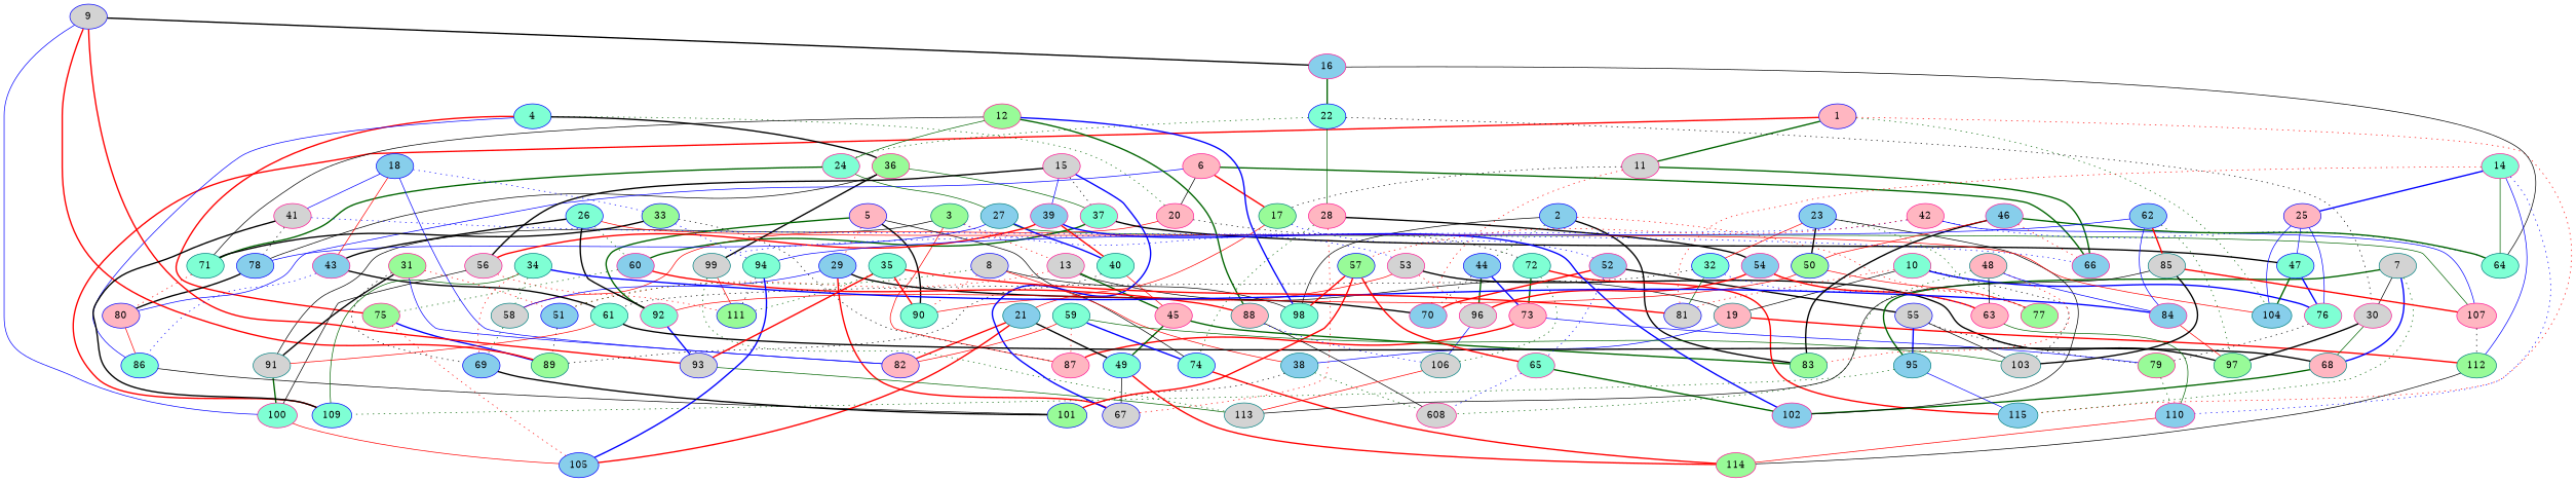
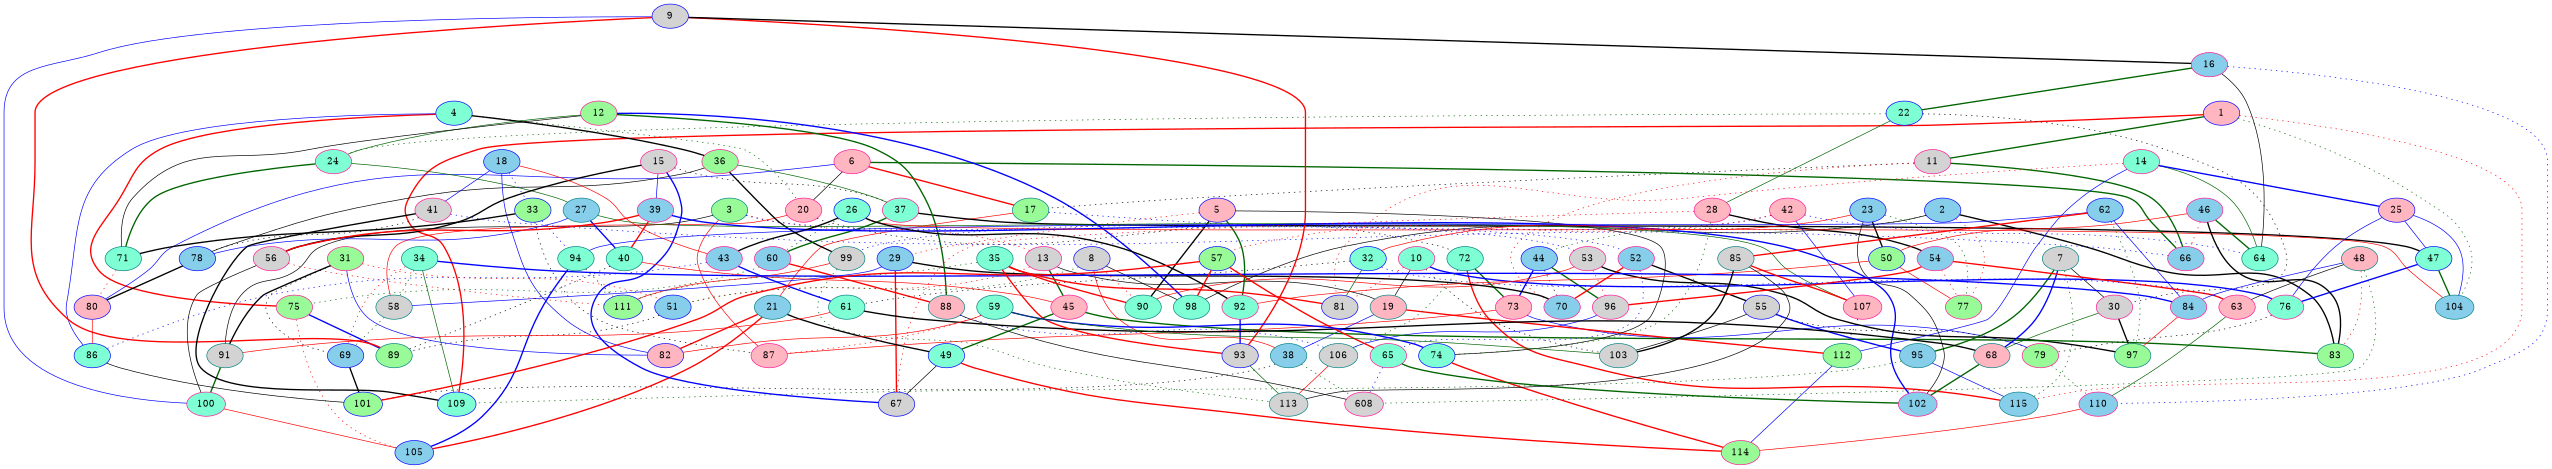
  graph {
    node [color=deeppink fillcolor=skyblue style=filled]
    edge [color=red style=bold]
    1 [color=blue fillcolor=lightpink]
    11 [fillcolor=lightgrey]
    104 [color=teal]
    109 [color=blue fillcolor=aquamarine]
    115 [color=teal]
    17 [color=teal fillcolor=palegreen]
    66
    70
    2 [color=blue]
    44 [color=blue]
    77 [fillcolor=palegreen]
    83 [color=teal fillcolor=palegreen]
    98 [color=teal fillcolor=aquamarine]
    73 [fillcolor=lightpink]
    96 [fillcolor=lightgrey]
    3 [color=teal fillcolor=palegreen]
    13 [fillcolor=lightgrey]
    53 [fillcolor=lightgrey]
    87 [fillcolor=lightpink]
    91 [color=teal fillcolor=lightgrey]
    51 [color=blue]
    19 [color=teal fillcolor=lightpink]
    45 [fillcolor=lightpink]
    90 [color=teal fillcolor=aquamarine]
    97 [color=teal fillcolor=palegreen]
    100 [fillcolor=aquamarine]
    4 [color=blue fillcolor=aquamarine]
    20 [fillcolor=lightpink]
    36 [fillcolor=palegreen]
    75 [fillcolor=palegreen]
    86 [color=blue fillcolor=aquamarine]
    58 [color=teal fillcolor=lightgrey]
    72 [color=teal fillcolor=aquamarine]
    37 [fillcolor=aquamarine]
    78 [color=blue]
    99 [color=teal fillcolor=lightgrey]
    89 [color=teal fillcolor=palegreen]
    105 [color=blue]
    101 [color=blue fillcolor=palegreen]
    5 [color=blue fillcolor=lightpink]
    29 [color=blue]
    74 [color=blue fillcolor=aquamarine]
    92 [fillcolor=aquamarine]
    67 [color=blue fillcolor=lightgrey]
    114 [fillcolor=palegreen]
    93 [color=blue fillcolor=lightgrey]
    6 [fillcolor=lightpink]
    80 [color=blue fillcolor=lightpink]
    21 [color=teal]
    52
    7 [color=teal fillcolor=lightgrey]
    30 [fillcolor=lightgrey]
    68 [color=teal fillcolor=lightpink]
    95 [color=teal]
    102
    8 [color=blue fillcolor=lightgrey]
    38 [color=teal]
    n58 [fillcolor=lightgrey label=608]
    9 [color=blue fillcolor=lightgrey]
    16
    64 [color=teal fillcolor=aquamarine]
    22 [color=blue fillcolor=aquamarine]
    110
    113 [color=teal fillcolor=lightgrey]
    10 [fillcolor=aquamarine]
    76 [fillcolor=aquamarine]
    81 [color=blue fillcolor=lightgrey]
    103 [color=teal fillcolor=lightgrey]
    112 [color=teal fillcolor=palegreen]
    79 [fillcolor=palegreen]
    12 [fillcolor=palegreen]
    24 [fillcolor=aquamarine]
    71 [color=teal fillcolor=aquamarine]
    88 [color=teal fillcolor=lightpink]
    27 [color=teal]
    106 [color=teal fillcolor=lightgrey]
    49 [color=blue fillcolor=aquamarine]
    14 [fillcolor=aquamarine]
    25 [color=blue fillcolor=lightpink]
    47 [color=blue fillcolor=aquamarine]
    15 [fillcolor=lightgrey]
    39
    56 [fillcolor=lightgrey]
    60
    40 [color=teal fillcolor=aquamarine]
    111 [color=blue fillcolor=palegreen]
    28 [fillcolor=lightpink]
    82 [color=blue fillcolor=lightpink]
    55 [color=blue fillcolor=lightgrey]
    65 [fillcolor=aquamarine]
    18 [color=blue]
    33 [color=blue fillcolor=palegreen]
    41 [fillcolor=lightgrey]
    43
    94 [color=teal fillcolor=aquamarine]
    61 [color=teal fillcolor=aquamarine]
    69 [color=blue]
    54
    23 [color=blue]
    32 [color=blue fillcolor=aquamarine]
    50 [color=blue fillcolor=palegreen]
    63 [fillcolor=lightpink]
    107 [fillcolor=lightpink]
    26 [color=blue fillcolor=aquamarine]
    31 [fillcolor=palegreen]
    34 [color=teal fillcolor=aquamarine]
    84
    35 [color=teal fillcolor=aquamarine]
    42 [fillcolor=lightpink]
    57 [color=blue fillcolor=palegreen]
    46
    48 [color=teal fillcolor=lightpink]
    59 [color=teal fillcolor=aquamarine]
    62 [color=blue]
    85 [color=teal fillcolor=lightgrey]
    1 -- 11 [color=darkgreen]
    1 -- 104 [color=darkgreen style=dotted]
    1 -- 109
    1 -- 115 [style=dotted]
    11 -- 17 [color=black style=dotted]
    11 -- 66 [color=darkgreen]
    11 -- 70 [style=dotted]
    17 -- 21 [style=solid]
    17 -- 52 [color=blue style=dotted]
    2 -- 44 [color=darkgreen style=dotted]
    2 -- 77 [style=dotted]
    2 -- 83 [color=black]
    2 -- 98 [color=black style=solid]
    44 -- 70 [color=black style=dotted]
    44 -- 73 [color=blue]
    44 -- 96 [color=darkgreen]
-   73 -- 87
+   73 -- 87 [style=solid]
    73 -- 79 [color=blue style=solid]
    96 -- 106 [color=blue style=solid]
    3 -- 13 [style=dotted]
    3 -- 53 [color=blue style=dotted]
    3 -- 87 [style=solid]
    3 -- 91 [color=black style=solid]
    13 -- 51 [style=dotted]
    13 -- 19 [color=black style=solid]
    13 -- 45 [color=darkgreen]
    53 -- 96 [style=dotted]
    53 -- 90 [style=solid]
    53 -- 97 [color=black]
    91 -- 100 [color=darkgreen]
    51 -- 89 [color=black style=dotted]
    19 -- 38 [color=blue style=solid]
    19 -- 112
    45 -- 83 [color=darkgreen]
    45 -- 49 [color=darkgreen]
    100 -- 105 [style=solid]
    4 -- 20 [color=darkgreen style=dotted]
    4 -- 36 [color=black]
    4 -- 75
    4 -- 86 [color=blue style=solid]
    20 -- 58 [style=solid]
    20 -- 72 [color=black style=dotted]
    36 -- 37 [color=darkgreen style=solid]
    36 -- 78 [color=black style=solid]
    36 -- 99 [color=black]
    75 -- 89 [color=blue]
    75 -- 105 [style=dotted]
    86 -- 101 [color=black style=solid]
    58 -- 69 [color=darkgreen style=dotted]
    72 -- 115
    72 -- 73 [color=darkgreen]
    72 -- 106 [color=darkgreen style=dotted]
    37 -- 47 [color=black]
    37 -- 60 [color=darkgreen]
    78 -- 80 [color=black]
    99 -- 113 [color=darkgreen style=dotted]
    99 -- 111 [style=solid]
    5 -- 90 [color=black]
    5 -- 29 [style=dotted]
    5 -- 74 [color=black style=solid]
    5 -- 92 [color=darkgreen]
    29 -- 70 [color=black]
    29 -- 58 [color=blue style=solid]
    29 -- 67
    74 -- 114
    92 -- 93 [color=blue]
    93 -- 113 [color=darkgreen style=solid]
    6 -- 17
    6 -- 66 [color=darkgreen]
    6 -- 20 [color=black style=solid]
    6 -- 80 [color=blue style=solid]
    80 -- 86 [style=solid]
    21 -- 105
    21 -- 49 [color=black]
    21 -- 82
    52 -- 70
    52 -- 55 [color=black]
    52 -- 65 [color=blue style=dotted]
    7 -- 115 [color=darkgreen style=dotted]
    7 -- 30 [color=black style=solid]
    7 -- 68 [color=blue]
    7 -- 95 [color=darkgreen]
    30 -- 97 [color=black]
    30 -- 68 [color=darkgreen style=solid]
    68 -- 102 [color=darkgreen]
    95 -- 109 [color=darkgreen style=dotted]
    95 -- 115 [color=blue style=solid]
    8 -- 98 [color=black style=solid]
    8 -- 51 [color=darkgreen style=dotted]
    8 -- 90 [style=dotted]
    8 -- 38 [style=solid]
    38 -- 101 [color=black style=dotted]
    38 -- n58 [color=darkgreen style=dotted]
    9 -- 100 [color=blue style=solid]
    9 -- 89
    9 -- 93
    9 -- 16 [color=black]
    16 -- 64 [color=black style=solid]
    16 -- 22 [color=darkgreen]
-   14 -- 110 [color=blue style=dotted]
+   16 -- 110 [color=blue style=dotted]
    22 -- 30 [color=black style=dotted]
    22 -- 24 [color=darkgreen style=dotted]
    22 -- 28 [color=darkgreen style=solid]
    110 -- 114 [style=solid]
    10 -- 19 [color=black style=solid]
    10 -- 76 [color=blue]
    10 -- 81 [style=dotted]
    10 -- 103 [color=black style=dotted]
    76 -- 79 [color=black style=dotted]
-   112 -- 114 [color=black style=solid]
+   112 -- 114 [color=blue style=solid]
    79 -- 110 [color=darkgreen style=dotted]
    12 -- 98 [color=blue]
    12 -- 24 [color=darkgreen style=solid]
    12 -- 71 [color=black style=solid]
    12 -- 88 [color=darkgreen]
    24 -- 71 [color=darkgreen]
    24 -- 27 [color=darkgreen style=solid]
    71 -- 80 [style=dotted]
    88 -- n58 [color=black style=solid]
    88 -- 106 [color=blue style=dotted]
    27 -- 78 [color=blue style=solid]
    27 -- 40 [color=blue]
    27 -- 107 [color=darkgreen style=solid]
    106 -- 113 [style=solid]
    49 -- 67 [color=black style=solid]
    49 -- 114
    14 -- 64 [color=darkgreen style=solid]
    14 -- 81 [style=dotted]
    14 -- 112 [color=blue style=solid]
    14 -- 25 [color=blue]
    25 -- 104 [color=blue style=solid]
    25 -- 76 [color=blue style=solid]
    25 -- 47 [color=blue style=solid]
    47 -- 104 [color=darkgreen]
    47 -- 76 [color=blue]
    15 -- 37 [color=black style=dotted]
    15 -- 67 [color=blue]
    15 -- 39 [color=blue style=solid]
    15 -- 56 [color=black]
    39 -- 102 [color=blue]
    39 -- 56
    39 -- 40
    56 -- 100 [color=black style=solid]
    56 -- 111 [style=dotted]
    60 -- 75 [color=darkgreen style=dotted]
    60 -- 88
    40 -- 45 [style=solid]
    40 -- 89 [color=black style=dotted]
    28 -- 74 [color=darkgreen style=dotted]
    28 -- 67 [style=dotted]
    28 -- 54 [color=black]
    55 -- 95 [color=blue]
    55 -- 103 [color=black style=solid]
    55 -- 79 [color=black style=dotted]
    65 -- 102 [color=darkgreen]
    65 -- n58 [color=blue style=dotted]
    18 -- 82 [color=blue style=solid]
    18 -- 33 [color=blue style=dotted]
    18 -- 41 [color=blue style=solid]
    18 -- 43 [style=solid]
    33 -- 87 [color=black style=dotted]
    33 -- 71 [color=black]
    33 -- 94 [color=blue style=dotted]
    41 -- 109 [color=black]
    41 -- 66 [color=blue style=dotted]
    41 -- 78 [color=black style=dotted]
    43 -- 86 [color=blue style=dotted]
-   43 -- 61 [color=black]
+   43 -- 61 [color=blue]
    94 -- 105 [color=blue]
    94 -- 111 [color=black style=dotted]
    61 -- 91 [style=solid]
    61 -- 68 [color=black]
    69 -- 101 [color=black]
    54 -- 77 [style=dotted]
    54 -- 96
    54 -- 63
    23 -- 77 [color=darkgreen style=dotted]
    23 -- 102 [color=black style=solid]
    23 -- 32 [style=solid]
    23 -- 50 [color=black]
    32 -- 81 [color=darkgreen style=solid]
    32 -- 61 [color=black style=dotted]
    32 -- 63 [color=blue style=dotted]
    50 -- 77 [style=solid]
    50 -- 92 [style=solid]
    63 -- 110 [color=darkgreen style=solid]
    107 -- 112 [color=black style=dotted]
    26 -- 104 [style=solid]
    26 -- 92 [color=black]
    26 -- 60 [color=darkgreen style=dotted]
    26 -- 43 [color=black]
    31 -- 91 [color=black]
    31 -- 51 [style=dotted]
    31 -- 82 [color=blue style=solid]
    31 -- 69 [color=black style=dotted]
    34 -- 109 [color=darkgreen style=solid]
    34 -- 58 [color=darkgreen style=dotted]
    34 -- 69 [style=dotted]
    34 -- 84 [color=blue]
    84 -- 97 [style=solid]
    35 -- 90
    35 -- 93
    35 -- 81
    35 -- 111 [color=darkgreen style=dotted]
    42 -- 99 [color=blue style=dotted]
    42 -- 64 [color=blue style=dotted]
    42 -- 107 [color=blue style=solid]
    42 -- 57 [style=dotted]
    57 -- 98
    57 -- 101
    57 -- 65
    46 -- 66 [style=dotted]
    46 -- 83 [color=black]
    46 -- 64 [color=darkgreen]
    46 -- 50 [style=solid]
    48 -- 83 [style=dotted]
    48 -- n58 [color=darkgreen style=dotted]
    48 -- 63 [color=black style=solid]
    48 -- 84 [color=blue style=solid]
    59 -- 87 [style=dotted]
    59 -- 74 [color=blue]
    59 -- 103 [color=darkgreen style=solid]
    59 -- 82 [style=solid]
    62 -- 97 [color=darkgreen style=dotted]
    62 -- 94 [color=blue style=solid]
    62 -- 84 [color=blue style=solid]
    62 -- 85
    85 -- 113 [color=black style=solid]
    85 -- 103 [color=black]
    85 -- 107
  }
